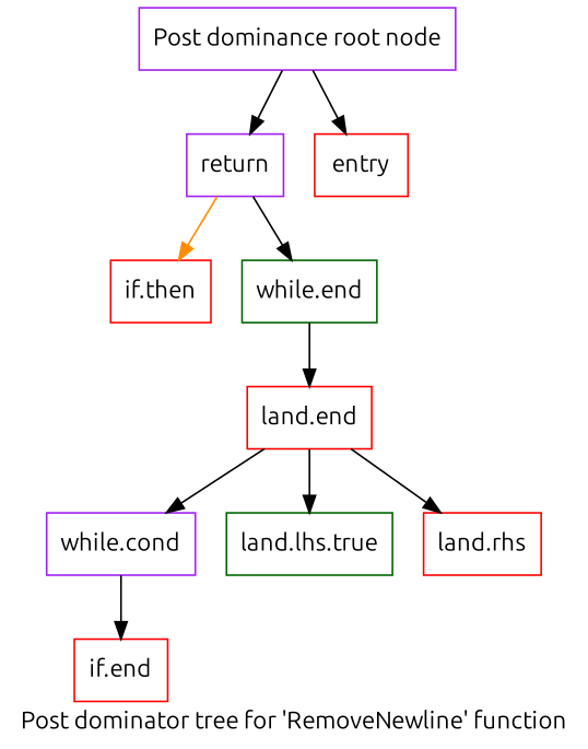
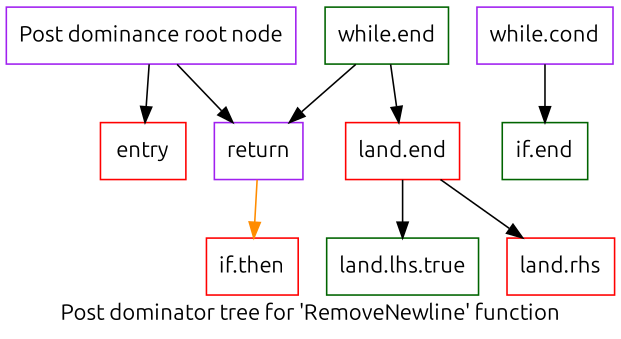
  digraph {
    fontname=Ubuntu
    label="Post dominator tree for 'RemoveNewline' function"
    node [color=red fontname=Ubuntu shape=record]
    edge [color=black fontname=Ubuntu]
    n1 [color=purple label="{Post dominance root node}"]
    n2 [color=purple label="{return}"]
    n3 [label="{entry}"]
    n4 [label="{if.then}"]
    n5 [color=darkgreen label="{while.end}"]
    n6 [label="{land.end}"]
    n7 [color=purple label="{while.cond}"]
    n8 [color=darkgreen label="{land.lhs.true}"]
    n9 [label="{land.rhs}"]
-   n10 [label="{if.end}"]
+   n10 [color=darkgreen label="{if.end}"]
    n1 -> n2
    n1 -> n3
    n2 -> n4 [color=darkorange]
-   n2 -> n5
+   n5 -> n2
    n5 -> n6
-   n6 -> n7
    n6 -> n8
    n6 -> n9
    n7 -> n10
  }
